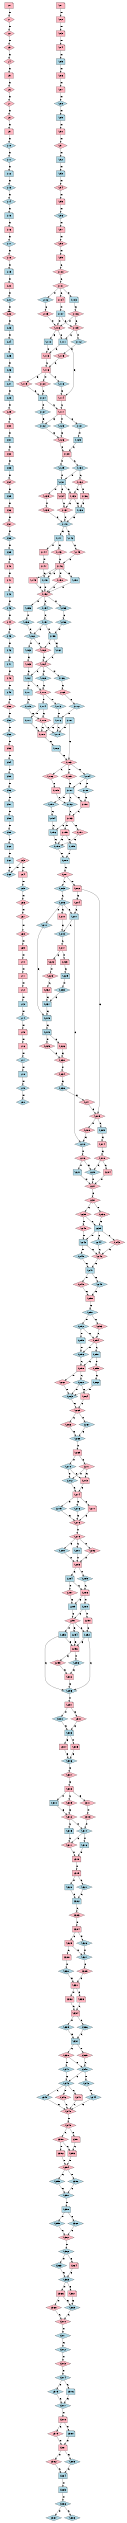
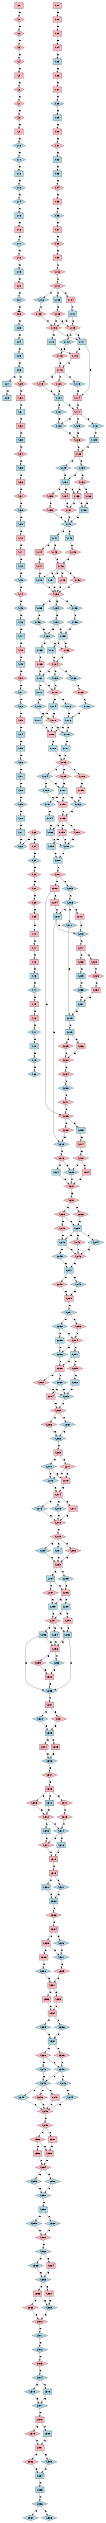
  strict digraph {
    node [fillcolor=lightblue shape=diamond style=filled]
    S0 [fillcolor=lightpink shape=note]
    S1 [fillcolor=lightpink]
    S2 [fillcolor=lightpink]
    S3 [fillcolor=lightpink]
    S4 [fillcolor=lightpink]
    S5 [fillcolor=lightpink shape=note]
    S6 [fillcolor=lightpink]
    S7 [fillcolor=lightpink]
    S8 [fillcolor=lightpink]
    S9 [fillcolor=lightpink shape=note]
    S10
    S11
    S12 [shape=note]
    S13
    S14
    S15 [shape=note]
    S16 [fillcolor=lightpink shape=note]
    S17
    S18 [fillcolor=lightpink]
    S19 [shape=note]
    S20 [fillcolor=lightpink shape=note]
    S21
    S22 [fillcolor=lightpink]
    S23 [shape=note]
    S24 [shape=note]
    S25 [shape=note]
    S26 [shape=note]
    S27 [shape=note]
    S28 [shape=note]
    S29 [fillcolor=lightpink]
    S30 [fillcolor=lightpink shape=note]
    S31 [shape=note]
    S32 [fillcolor=lightpink shape=note]
    S33 [shape=note]
    S34 [fillcolor=lightpink]
    S35 [shape=note]
    S36 [fillcolor=lightpink shape=note]
    S37 [fillcolor=lightpink]
    S38
    S39 [shape=note]
    S40 [fillcolor=lightpink shape=note]
    S41 [fillcolor=lightpink shape=note]
    S42 [shape=note]
    S43
    S44 [fillcolor=lightpink]
    S45
    S46 [shape=note]
    S47 [shape=note]
    S48 [fillcolor=lightpink shape=note]
    S49 [shape=note]
    S50 [fillcolor=lightpink]
    S51
    S52
    S53 [fillcolor=lightpink shape=note]
    S54 [shape=note]
    S55 [shape=note]
    S56
    S57 [shape=note]
    S58 [shape=note]
    S59
    S60 [shape=note]
    S61 [shape=note]
    S62
    S63 [fillcolor=lightpink]
    S64 [fillcolor=lightpink shape=note]
    S65
    S66 [fillcolor=lightpink]
    S67 [fillcolor=lightpink]
    S68 [fillcolor=lightpink]
    S69 [fillcolor=lightpink shape=note]
    S70 [fillcolor=lightpink shape=note]
    S71 [fillcolor=lightpink shape=note]
    S72 [fillcolor=lightpink shape=note]
    S73 [shape=note]
    S74
    S75 [fillcolor=lightpink shape=note]
    S76 [fillcolor=lightpink shape=note]
    S77
    S78 [shape=note]
    S79
    S80
    S81 [fillcolor=lightpink shape=note]
    S82 [fillcolor=lightpink shape=note]
    S83 [fillcolor=lightpink shape=note]
    S84 [fillcolor=lightpink shape=note]
    S85 [shape=note]
    S86 [fillcolor=lightpink shape=note]
    S87 [fillcolor=lightpink shape=note]
    S88
    S89 [shape=note]
    S90 [fillcolor=lightpink shape=note]
    S91 [fillcolor=lightpink]
    S92 [shape=note]
    S93 [shape=note]
    S94 [fillcolor=lightpink]
    S95 [fillcolor=lightpink shape=note]
    S96
    S97 [fillcolor=lightpink shape=note]
    S98 [fillcolor=lightpink]
    S99 [fillcolor=lightpink shape=note]
    S100 [fillcolor=lightpink]
    S101 [fillcolor=lightpink]
    S102
    S103 [shape=note]
    S104 [fillcolor=lightpink shape=note]
    S105 [fillcolor=lightpink]
    S106 [fillcolor=lightpink]
    S107 [shape=note]
    S108 [fillcolor=lightpink]
    S109 [fillcolor=lightpink]
    S110 [shape=note]
    S111 [shape=note]
    S112
    S113 [fillcolor=lightpink shape=note]
    S114 [fillcolor=lightpink shape=note]
    S115 [fillcolor=lightpink]
    S116 [fillcolor=lightpink shape=note]
    S117 [fillcolor=lightpink shape=note]
    S118
    S119 [fillcolor=lightpink]
    S120 [fillcolor=lightpink]
    S121
    S122
    S123
    S124 [shape=note]
    S125 [shape=note]
    S126 [fillcolor=lightpink]
    S127
    S128 [fillcolor=lightpink shape=note]
    S129
    S130
    S131 [shape=note]
    S132 [fillcolor=lightpink]
    S133 [fillcolor=lightpink shape=note]
    S134 [fillcolor=lightpink shape=note]
    S135 [fillcolor=lightpink]
    S136 [fillcolor=lightpink shape=note]
    S137 [fillcolor=lightpink]
    S138 [shape=note]
    S139 [fillcolor=lightpink]
    S140
    S141 [shape=note]
    S142 [shape=note]
    S143 [fillcolor=lightpink]
    S144 [fillcolor=lightpink shape=note]
    S145 [fillcolor=lightpink]
    S146 [fillcolor=lightpink shape=note]
    S147 [fillcolor=lightpink shape=note]
    S148 [shape=note]
    S149 [fillcolor=lightpink shape=note]
    S150 [fillcolor=lightpink]
    S151 [shape=note]
    S152 [fillcolor=lightpink]
    S153
    S154
    S155 [shape=note]
    S156
    S157
    S158
    S159 [shape=note]
    S160
    S161 [shape=note]
    S162 [fillcolor=lightpink]
    S163 [shape=note]
    S164 [fillcolor=lightpink]
    S165 [fillcolor=lightpink shape=note]
    S166
    S167 [shape=note]
    S168
    S169 [fillcolor=lightpink]
    S170 [fillcolor=lightpink]
    S171 [shape=note]
    S172
    S173
    S174 [shape=note]
    S175
    S176 [shape=note]
    S177 [shape=note]
    S178 [fillcolor=lightpink]
    S179
    S180 [fillcolor=lightpink shape=note]
    S181 [shape=note]
    S182 [shape=note]
    S183 [fillcolor=lightpink]
    S184
    S185 [fillcolor=lightpink]
    S186 [fillcolor=lightpink]
    S187 [shape=note]
    S188
    S189 [fillcolor=lightpink shape=note]
    S190 [fillcolor=lightpink shape=note]
    S191
    S192
    S193 [fillcolor=lightpink shape=note]
    S194 [shape=note]
    S195 [fillcolor=lightpink shape=note]
    S196 [shape=note]
    S197 [fillcolor=lightpink]
    S198
    S199 [shape=note]
    S200 [shape=note]
    S201 [fillcolor=lightpink]
    S202 [fillcolor=lightpink shape=note]
    S203
    S204 [fillcolor=lightpink shape=note]
    S205 [fillcolor=lightpink]
    S206
    S207 [shape=note]
    S208 [fillcolor=lightpink]
    S209 [shape=note]
    S210 [fillcolor=lightpink shape=note]
    S211
    S212
    S213
    S214 [fillcolor=lightpink shape=note]
    S215 [shape=note]
    S216 [fillcolor=lightpink]
    S217 [fillcolor=lightpink shape=note]
    S218 [fillcolor=lightpink]
    S219 [shape=note]
    S220
    S221 [shape=note]
    S222 [fillcolor=lightpink shape=note]
    S223 [fillcolor=lightpink shape=note]
    S224 [fillcolor=lightpink shape=note]
    S225 [fillcolor=lightpink]
    S226 [fillcolor=lightpink shape=note]
    S227 [fillcolor=lightpink]
    S228 [fillcolor=lightpink]
    S229 [shape=note]
    S230 [fillcolor=lightpink]
    S231 [fillcolor=lightpink]
    S232 [fillcolor=lightpink shape=note]
    S233
    S234 [fillcolor=lightpink]
    S235 [fillcolor=lightpink]
    S236 [fillcolor=lightpink]
    S237 [shape=note]
    S238
    S239 [shape=note]
    S240 [fillcolor=lightpink]
    S241 [fillcolor=lightpink]
    S242 [shape=note]
    n244 [fillcolor=lightpink label=S843]
    S244
    S245
    S246 [fillcolor=lightpink]
    S247 [shape=note]
    S248 [fillcolor=lightpink]
    S249
    S250 [fillcolor=lightpink shape=note]
    S251
    S252
    S253 [fillcolor=lightpink]
    S254 [fillcolor=lightpink]
    S255 [shape=note]
    S256
    S257 [shape=note]
    S258 [fillcolor=lightpink shape=note]
    S259 [fillcolor=lightpink]
    S260
    S261 [fillcolor=lightpink]
    S262 [shape=note]
    S263
    S264 [fillcolor=lightpink shape=note]
    S265 [fillcolor=lightpink]
    S266 [fillcolor=lightpink]
    S267
    S268
    S269 [fillcolor=lightpink shape=note]
    S270
    S271 [fillcolor=lightpink]
    S272
    S273 [fillcolor=lightpink shape=note]
    S274 [fillcolor=lightpink shape=note]
    S275
    S276
    S277 [fillcolor=lightpink shape=note]
    S278 [fillcolor=lightpink]
    S279 [fillcolor=lightpink]
    S280
    S281 [shape=note]
    S282 [fillcolor=lightpink]
    S283 [fillcolor=lightpink shape=note]
    S284 [shape=note]
    S285
    S286 [fillcolor=lightpink shape=note]
    S287 [fillcolor=lightpink]
    S288 [shape=note]
    S289 [shape=note]
    S290 [fillcolor=lightpink shape=note]
    S291 [fillcolor=lightpink]
    S292 [shape=note]
    S293 [shape=note]
    S294 [shape=note]
    S295
    S296 [fillcolor=lightpink shape=note]
    S297 [fillcolor=lightpink shape=note]
    S298
    S299 [fillcolor=lightpink]
    S300
    S301 [fillcolor=lightpink]
    S302 [fillcolor=lightpink shape=note]
    S303 [shape=note]
    S304 [fillcolor=lightpink shape=note]
    S305 [fillcolor=lightpink shape=note]
    S306
    S307 [fillcolor=lightpink]
    S308 [fillcolor=lightpink shape=note]
    S309 [fillcolor=lightpink]
    S310 [shape=note]
    S311 [fillcolor=lightpink]
    S312 [fillcolor=lightpink]
    S313 [fillcolor=lightpink]
    S314
    S315 [shape=note]
    S316 [shape=note]
    S317 [fillcolor=lightpink]
    S318 [fillcolor=lightpink shape=note]
    S319 [fillcolor=lightpink shape=note]
    S320 [shape=note]
    S321
    S322 [shape=note]
    S323 [fillcolor=lightpink]
    S324 [fillcolor=lightpink shape=note]
    S325 [fillcolor=lightpink shape=note]
    S326
    S327
    S328 [fillcolor=lightpink shape=note]
    S329 [fillcolor=lightpink]
    S330
    S331 [fillcolor=lightpink shape=note]
    S332 [fillcolor=lightpink shape=note]
    S333 [fillcolor=lightpink shape=note]
    S334 [fillcolor=lightpink shape=note]
    S335
    S336
    S337 [shape=note]
    S338 [fillcolor=lightpink]
    S339 [fillcolor=lightpink]
    S340
    S341
    S342
    S343
    S344
    S345
    S346 [fillcolor=lightpink]
    S347 [fillcolor=lightpink shape=note]
    S348 [fillcolor=lightpink]
    S349 [fillcolor=lightpink]
    S350 [fillcolor=lightpink]
    S351 [fillcolor=lightpink shape=note]
    S352 [fillcolor=lightpink shape=note]
    S353 [fillcolor=lightpink shape=note]
    S354 [fillcolor=lightpink]
    S355
    S356
    S357
    S358 [shape=note]
    S359
    S360
    S361 [fillcolor=lightpink]
    S362
    S363
    S364 [fillcolor=lightpink shape=note]
    S365
    S366 [fillcolor=lightpink shape=note]
    S367 [fillcolor=lightpink shape=note]
    S368 [fillcolor=lightpink]
    S369
    S370 [fillcolor=lightpink]
    S371
    S372
    S373 [fillcolor=lightpink]
    S374
    S375
    S376 [shape=note]
    S377
    S378 [fillcolor=lightpink shape=note]
    S379 [fillcolor=lightpink]
    S380 [shape=note]
    S381 [fillcolor=lightpink shape=note]
    S382 [fillcolor=lightpink]
    S383
    S384 [shape=note]
    S385 [shape=note]
    S386
    S387
    S388
    S0 -> S1 [label=N]
    S1 -> S2 [label=N]
    S2 -> S3 [label=N]
    S3 -> S4 [label=N]
    S4 -> S5 [label=N]
    S5 -> S6 [label=N]
    S6 -> S7 [label=N]
    S7 -> S8 [label=N]
    S8 -> S9 [label=N]
    S9 -> S10 [label=N]
    S10 -> S11 [label=N]
    S11 -> S12 [label=N]
    S12 -> S13 [label=N]
    S13 -> S14 [label=N]
    S14 -> S15 [label=N]
    S15 -> S16 [label=N]
    S16 -> S17 [label=N]
    S17 -> S18 [label=N]
    S18 -> S19 [label=N]
    S19 -> S20 [label=N]
    S20 -> S21 [label=N]
    S21 -> S22 [label=N]
    S22 -> S23 [label=N]
    S23 -> S24 [label=N]
    S24 -> S25 [label=N]
    S25 -> S26 [label=N]
    S26 -> S27 [label=N]
    S27 -> S28 [label=N]
-   S28 -> S29 [label=N]
+   S26 -> S29 [label=N]
    S29 -> S30 [label=N]
    S30 -> S31 [label=N]
    S31 -> S32 [label=N]
    S32 -> S33 [label=N]
    S33 -> S34 [label=N]
    S34 -> S35 [label=N]
    S35 -> S36 [label=N]
    S36 -> S37 [label=N]
    S37 -> S38 [label=N]
    S38 -> S39 [label=N]
    S39 -> S40 [label=N]
    S40 -> S41 [label=N]
    S41 -> S42 [label=N]
    S42 -> S43 [label=N]
    S43 -> S44 [label=N]
    S44 -> S45 [label=N]
    S45 -> S46 [label=N]
    S46 -> S47 [label=N]
    S47 -> S48 [label=N]
    S48 -> S49 [label=N]
    S49 -> S50 [label=N]
    S50 -> S51 [label=N]
    S51 -> S52 [label=N]
    S52 -> S53 [label=N]
    S53 -> S54 [label=N]
    S54 -> S55 [label=N]
    S55 -> S56 [label=N]
    S56 -> S57 [label=N]
    S57 -> S58 [label=N]
    S58 -> S59 [label=N]
    S59 -> S60 [label=N]
    S60 -> S61 [label=N]
    S61 -> S62 [label=N]
    S63 -> S62 [label=N]
    S63 -> S64 [label=N]
    S64 -> S65 [label=N]
    S65 -> S66 [label=N]
    S66 -> S67 [label=N]
    S67 -> S68 [label=N]
    S68 -> S69 [label=N]
    S69 -> S70 [label=N]
    S70 -> S71 [label=N]
    S71 -> S72 [label=N]
    S72 -> S73 [label=N]
    S73 -> S74 [label=N]
    S74 -> S75 [label=N]
    S75 -> S76 [label=N]
    S76 -> S77 [label=N]
    S77 -> S78 [label=N]
    S78 -> S79 [label=N]
    S79 -> S80 [label=N]
    S81 -> S82 [label=N]
    S82 -> S83 [label=N]
    S83 -> S84 [label=N]
    S84 -> S85 [label=N]
    S85 -> S86 [label=N]
    S86 -> S87 [label=N]
    S87 -> S88 [label=N]
    S88 -> S89 [label=N]
    S89 -> S90 [label=N]
    S90 -> S91 [label=N]
    S91 -> S92 [label=N]
    S92 -> S93 [label=N]
    S93 -> S94 [label=N]
    S94 -> S95 [label=N]
    S95 -> S96 [label=N]
    S96 -> S97 [label=N]
    S97 -> S98 [label=N]
    S98 -> S99 [label=N]
    S99 -> S100 [label=C]
    S100 -> S101 [label=C]
    S101 -> S102 [label=A]
    S101 -> S103 [label=T]
    S101 -> S104 [label=C]
    S102 -> S105 [label=C]
    S103 -> S106 [label=G]
    S104 -> S107 [label=A]
    S105 -> S108 [label=T]
    S106 -> S108 [label=T]
    S106 -> S109 [label=C]
    S107 -> S108 [label=T]
    S107 -> S109 [label=C]
    S108 -> S110 [label=G]
    S108 -> S111 [label=C]
    S109 -> S111 [label=C]
    S109 -> S112 [label=T]
    S110 -> S113 [label=C]
    S111 -> S113 [label=C]
    S111 -> S114 [label=G]
    S112 -> S115 [label=G]
    S113 -> S116 [label=C]
    S114 -> S117 [label=C]
    S115 -> S116 [label=C]
    S116 -> S118 [label=T]
    S116 -> S119 [label=G]
    S116 -> S120 [label=A]
    S117 -> S121 [label=C]
    S117 -> S122 [label=G]
    S117 -> S123 [label=A]
    S118 -> S114 [label=G]
    S119 -> S124 [label=C]
    S120 -> S124 [label=C]
    S121 -> S125 [label=A]
    S122 -> S126 [label=G]
    S123 -> S126 [label=G]
    S124 -> S117 [label=C]
    S124 -> S127 [label=T]
    S125 -> S128 [label=C]
    S126 -> S128 [label=C]
    S127 -> S122 [label=G]
    S128 -> S129 [label=A]
    S128 -> S130 [label=C]
    S129 -> S131 [label=T]
    S130 -> S131 [label=T]
    S130 -> S132 [label=C]
    S131 -> S133 [label=C]
    S131 -> S134 [label=G]
    S131 -> S135 [label=A]
    S132 -> S133 [label=C]
    S132 -> S136 [label=T]
    S133 -> S137 [label=C]
    S133 -> S138 [label=G]
    S134 -> S137 [label=C]
    S135 -> S139 [label=A]
    S136 -> S138 [label=G]
    S137 -> S140 [label=G]
    S138 -> S140 [label=G]
    S139 -> S140 [label=G]
    S140 -> S141 [label=G]
    S140 -> S142 [label=C]
    S141 -> S143 [label=G]
    S141 -> S144 [label=A]
    S142 -> S145 [label=C]
    S143 -> S146 [label=C]
    S144 -> S147 [label=A]
    S145 -> S146 [label=C]
    S146 -> S148 [label=C]
    S146 -> S149 [label=A]
    S146 -> S150 [label=T]
    S146 -> S151 [label=G]
    S147 -> S148 [label=C]
    S148 -> S152 [label=T]
    S149 -> S152 [label=T]
    S150 -> S152 [label=T]
    S151 -> S152 [label=T]
    S152 -> S153 [label=T]
    S152 -> S154 [label=G]
    S152 -> S155 [label=A]
    S153 -> S156 [label=C]
    S154 -> S157 [label=G]
    S155 -> S158 [label=T]
    S156 -> S159 [label=A]
    S157 -> S159 [label=A]
    S157 -> S160 [label=G]
    S158 -> S160 [label=G]
    S159 -> S161 [label=G]
    S159 -> S162 [label=C]
    S160 -> S162 [label=C]
    S160 -> S163 [label=A]
    S161 -> S164 [label=C]
    S162 -> S164 [label=C]
    S163 -> S165 [label=G]
    S164 -> S166 [label=A]
    S164 -> S167 [label=C]
    S164 -> S168 [label=T]
    S165 -> S167 [label=C]
    S166 -> S169 [label=G]
    S167 -> S170 [label=C]
    S167 -> S171 [label=A]
    S168 -> S170 [label=C]
    S169 -> S172 [label=C]
    S170 -> S173 [label=A]
    S170 -> S174 [label=T]
    S171 -> S175 [label=G]
    S172 -> S176 [label=A]
    S173 -> S176 [label=A]
    S174 -> S177 [label=T]
    S174 -> S178 [label=G]
    S175 -> S178 [label=G]
    S176 -> S179 [label=C]
    S176 -> S180 [label=G]
    S177 -> S180 [label=G]
    S178 -> S179 [label=C]
    S178 -> S180 [label=G]
-   S181 -> S179 [label=A]
+   S179 -> S181 [label=A]
    S180 -> S182 [label=G]
    S181 -> S183 [label=G]
    S182 -> S183 [label=G]
    S183 -> S184 [label=C]
    S183 -> S185 [label=A]
    S183 -> S186 [label=G]
    S184 -> S187 [label=G]
    S184 -> S188 [label=T]
    S185 -> S187 [label=G]
    S186 -> S189 [label=C]
    S187 -> S190 [label=G]
    S187 -> S191 [label=T]
    S187 -> S192 [label=C]
    S188 -> S190 [label=G]
    S189 -> S192 [label=C]
    S190 -> S193 [label=C]
    S191 -> S194 [label=G]
    S192 -> S193 [label=C]
    S193 -> S195 [label=T]
    S193 -> S196 [label=C]
    S193 -> S197 [label=G]
    S194 -> S196 [label=C]
    S195 -> S198 [label=G]
    S195 -> S199 [label=A]
    S196 -> S198 [label=G]
    S197 -> S198 [label=G]
    S198 -> S200 [label=T]
    S199 -> S200 [label=T]
    S200 -> S201 [label=G]
    S201 -> S202 [label=A]
    S201 -> S203 [label=G]
    S202 -> S204 [label=G]
    S202 -> S205 [label=G]
    S203 -> S206 [label=C]
    S204 -> S207 [label=C]
    S205 -> S208 [label=T]
    S205 -> S209 [label=C]
    S206 -> S207 [label=C]
    S206 -> S210 [label=G]
    S206 -> S211 [label=T]
    S207 -> S212 [label=G]
    S207 -> S213 [label=G]
    S208 -> S212 [label=G]
    S209 -> S214 [label=G]
    S210 -> S213 [label=G]
    S211 -> S215 [label=G]
    S212 -> S216 [label=A]
    S213 -> S217 [label=C]
    S214 -> S218 [label=G]
    S215 -> S219 [label=G]
    S216 -> S220 [label=G]
    S216 -> S221 [label=A]
    S217 -> S222 [label=C]
    S217 -> S223 [label=T]
    S218 -> S220 [label=G]
    S218 -> S224 [label=C]
    S219 -> S225 [label=T]
    S219 -> S226 [label=C]
    S220 -> S227 [label=A]
    S221 -> S227 [label=A]
    S222 -> S228 [label=A]
    S223 -> S229 [label=G]
    S224 -> S227 [label=A]
    S225 -> S230 [label=G]
    S226 -> S230 [label=G]
    S227 -> S231 [label=G]
    S228 -> S232 [label=C]
    S229 -> S233 [label=A]
    S230 -> S234 [label=A]
    S231 -> S235 [label=C]
    S231 -> S236 [label=T]
    S232 -> S237 [label=G]
    S233 -> S237 [label=G]
    S234 -> S238 [label=G]
    S235 -> S239 [label=G]
    S235 -> S240 [label=A]
    S236 -> S239 [label=G]
    S237 -> S215 [label=G]
    S238 -> S241 [label=G]
    S239 -> S242 [label=A]
    S239 -> n244 [label=C]
    S239 -> S244 [label=G]
    S240 -> S242 [label=A]
    S241 -> S205 [label=G]
    S242 -> S245 [label=T]
    S242 -> S246 [label=C]
    n244 -> S246 [label=C]
    S244 -> S246 [label=C]
    S245 -> S247 [label=G]
    S246 -> S247 [label=G]
    S247 -> S248 [label=A]
    S247 -> S249 [label=G]
    S248 -> S250 [label=G]
    S249 -> S250 [label=G]
    S250 -> S251 [label=G]
    S251 -> S252 [label=A]
    S251 -> S253 [label=C]
    S252 -> S254 [label=C]
    S252 -> S255 [label=T]
    S253 -> S254 [label=C]
    S254 -> S256 [label=A]
    S254 -> S257 [label=C]
    S255 -> S256 [label=A]
    S256 -> S258 [label=C]
    S257 -> S258 [label=C]
    S257 -> S259 [label=T]
    S258 -> S260 [label=C]
    S258 -> S261 [label=A]
    S259 -> S262 [label=G]
    S260 -> S263 [label=A]
    S260 -> S264 [label=G]
    S261 -> S263 [label=A]
    S262 -> S263 [label=A]
    S263 -> S265 [label=G]
    S264 -> S265 [label=G]
    S265 -> S266 [label=C]
    S265 -> S267 [label=T]
    S266 -> S268 [label=G]
    S267 -> S268 [label=G]
    S268 -> S269 [label=A]
    S269 -> S270 [label=T]
    S269 -> S271 [label=C]
    S270 -> S272 [label=T]
    S270 -> S273 [label=G]
    S271 -> S272 [label=T]
    S271 -> S273 [label=G]
    S272 -> S274 [label=G]
    S273 -> S274 [label=G]
    S274 -> S275 [label=T]
    S274 -> S276 [label=G]
    S274 -> S277 [label=C]
    S275 -> S278 [label=G]
    S276 -> S278 [label=G]
    S277 -> S278 [label=G]
    S278 -> S279 [label=A]
    S279 -> S280 [label=G]
    S279 -> S281 [label=C]
    S279 -> S282 [label=T]
    S280 -> S283 [label=A]
    S281 -> S283 [label=A]
    S282 -> S283 [label=A]
    S283 -> S284 [label=G]
    S283 -> S285 [label=A]
    S284 -> S286 [label=C]
    S284 -> S287 [label=T]
    S285 -> S286 [label=C]
    S286 -> S288 [label=A]
    S286 -> S289 [label=G]
    S287 -> S289 [label=G]
    S288 -> S290 [label=A]
    S288 -> S291 [label=C]
    S289 -> S291 [label=C]
    S290 -> S292 [label=C]
    S291 -> S292 [label=C]
    S291 -> S293 [label=T]
    S291 -> S294 [label=G]
    S292 -> S295 [label=G]
    S292 -> S296 [label=G]
    S293 -> S295 [label=G]
    S293 -> S296 [label=G]
    S294 -> S296 [label=G]
    S295 -> S297 [label=A]
    S296 -> S298 [label=A]
    S296 -> S299 [label=G]
    S297 -> S300 [label=A]
    S297 -> S301 [label=G]
    S298 -> S302 [label=G]
    S299 -> S302 [label=G]
    S300 -> S303 [label=G]
    S301 -> S303 [label=G]
    S302 -> S295 [label=G]
    S303 -> S304 [label=G]
    S303 -> S305 [label=A]
    S304 -> S306 [label=G]
    S305 -> S306 [label=G]
    S306 -> S307 [label=G]
    S307 -> S308 [label=G]
    S308 -> S309 [label=C]
    S308 -> S310 [label=T]
    S308 -> S311 [label=G]
    S309 -> S312 [label=G]
    S310 -> S312 [label=G]
    S311 -> S313 [label=A]
    S312 -> S314 [label=T]
    S312 -> S315 [label=C]
    S313 -> S314 [label=T]
    S314 -> S316 [label=T]
    S314 -> S317 [label=C]
    S315 -> S317 [label=C]
    S316 -> S318 [label=T]
    S317 -> S318 [label=T]
    S318 -> S319 [label=T]
    S319 -> S320 [label=T]
    S319 -> S321 [label=C]
    S320 -> S322 [label=C]
    S321 -> S322 [label=C]
    S322 -> S323 [label=C]
    S323 -> S324 [label=T]
    S324 -> S325 [label=C]
    S324 -> S326 [label=T]
    S325 -> S327 [label=T]
    S325 -> S328 [label=C]
    S326 -> S327 [label=T]
    S327 -> S329 [label=G]
    S328 -> S330 [label=T]
    S329 -> S331 [label=G]
    S330 -> S331 [label=G]
    S331 -> S332 [label=A]
    S331 -> S333 [label=G]
    S332 -> S334 [label=C]
    S333 -> S334 [label=C]
    S334 -> S335 [label=T]
    S334 -> S336 [label=C]
    S335 -> S337 [label=G]
    S336 -> S337 [label=G]
    S337 -> S338 [label=C]
    S337 -> S339 [label=T]
    S338 -> S340 [label=G]
    S338 -> S341 [label=A]
    S339 -> S340 [label=G]
    S340 -> S342 [label=T]
    S340 -> S343 [label=G]
    S341 -> S343 [label=G]
    S342 -> S344 [label=A]
    S343 -> S345 [label=G]
    S343 -> S346 [label=T]
    S343 -> S347 [label=C]
    S344 -> S348 [label=G]
    S345 -> S348 [label=G]
    S346 -> S348 [label=G]
    S347 -> S348 [label=G]
    S348 -> S349 [label=A]
    S349 -> S350 [label=C]
    S349 -> S351 [label=G]
    S350 -> S352 [label=T]
    S350 -> S353 [label=C]
    S351 -> S353 [label=C]
    S352 -> S354 [label=T]
    S353 -> S354 [label=T]
    S354 -> S355 [label=G]
    S354 -> S356 [label=T]
    S355 -> S357 [label=G]
    S356 -> S357 [label=G]
    S357 -> S358 [label=A]
    S358 -> S359 [label=T]
    S358 -> S360 [label=C]
    S359 -> S361 [label=C]
    S360 -> S361 [label=C]
    S361 -> S362 [label=T]
    S362 -> S363 [label=A]
    S362 -> S364 [label=G]
    S363 -> S365 [label=G]
    S364 -> S365 [label=G]
    S365 -> S366 [label=A]
    S365 -> S367 [label=G]
    S366 -> S368 [label=A]
    S366 -> S369 [label=G]
    S367 -> S369 [label=G]
    S368 -> S370 [label=C]
    S369 -> S370 [label=C]
    S370 -> S371 [label=A]
    S371 -> S372 [label=G]
    S372 -> S373 [label=A]
    S373 -> S374 [label=T]
    S374 -> S375 [label=T]
    S374 -> S376 [label=C]
    S375 -> S377 [label=G]
    S376 -> S377 [label=G]
    S377 -> S378 [label=A]
    S378 -> S379 [label=G]
    S378 -> S380 [label=A]
    S379 -> S381 [label=A]
    S380 -> S381 [label=A]
    S381 -> S382 [label=A]
    S381 -> S383 [label=G]
    S382 -> S384 [label=C]
    S383 -> S384 [label=C]
    S384 -> S385 [label=A]
    S385 -> S386 [label=A]
    S386 -> S387 [label=T]
    S386 -> S388 [label=C]
  }
